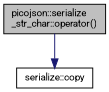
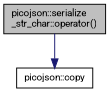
  digraph {
    rankdir=TB
    fontname=Roboto
    node [color=black fontname=Roboto fontsize=10 shape=record style=filled]
    n1 [fillcolor=grey75 fontcolor=black height=0.2 label="picojson::serialize\l_str_char::operator()" width=0.4]
-   n2 [fillcolor=white height=0.2 label="serialize::copy" width=0.4]
+   n2 [fillcolor=white height=0.2 label="picojson::copy" width=0.4]
    n1 -> n2 [color=midnightblue fontname=Roboto fontsize=10 labelfontname=Helvetica labelfontsize=10 style=solid]
  }
